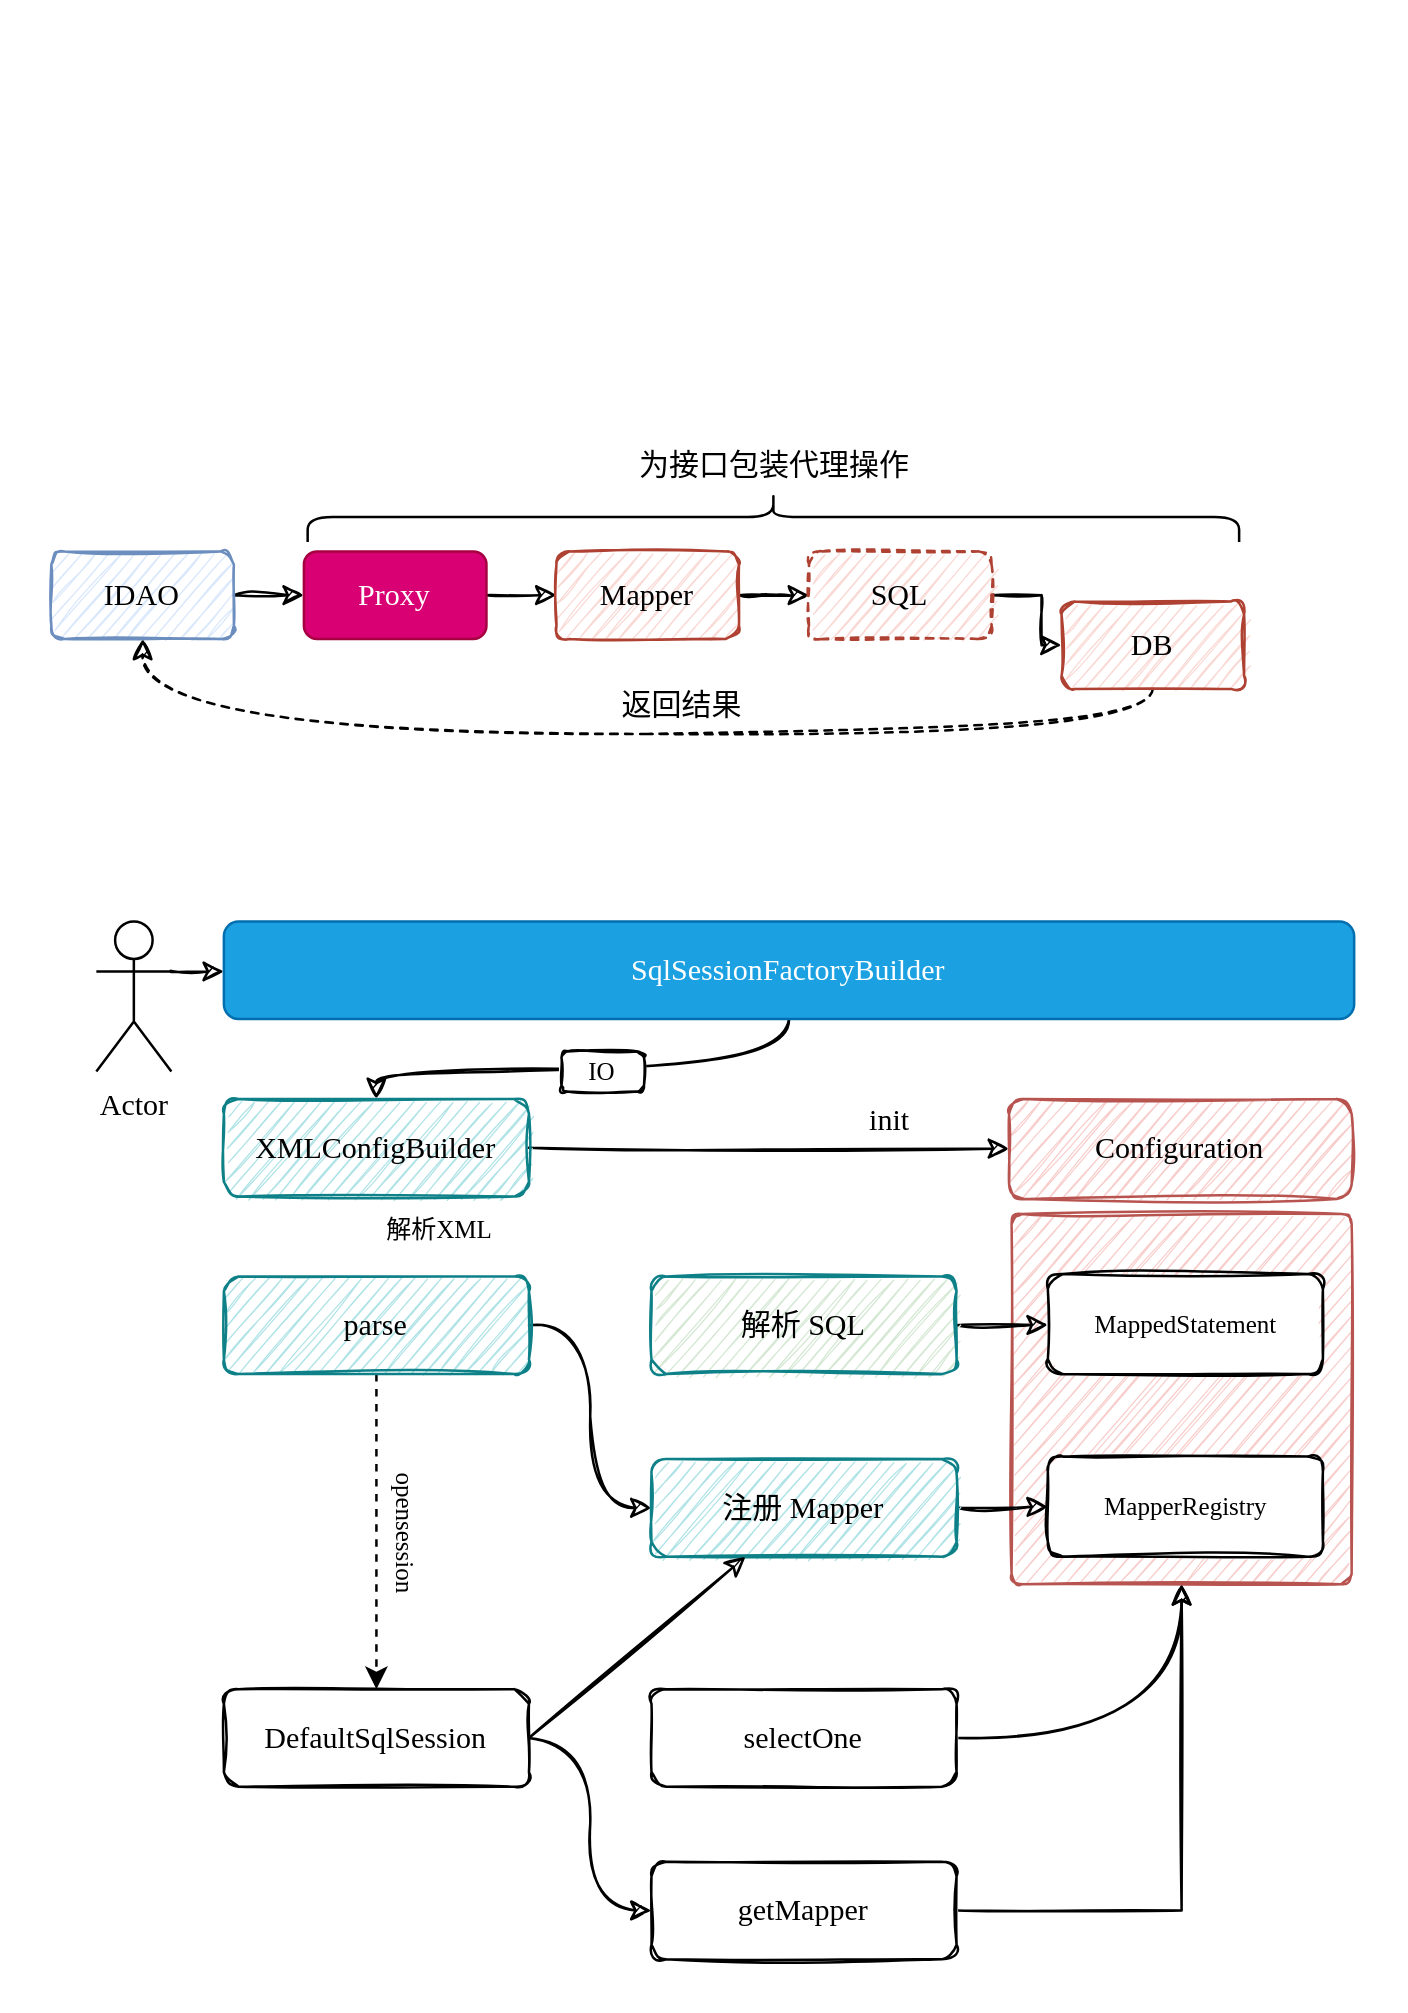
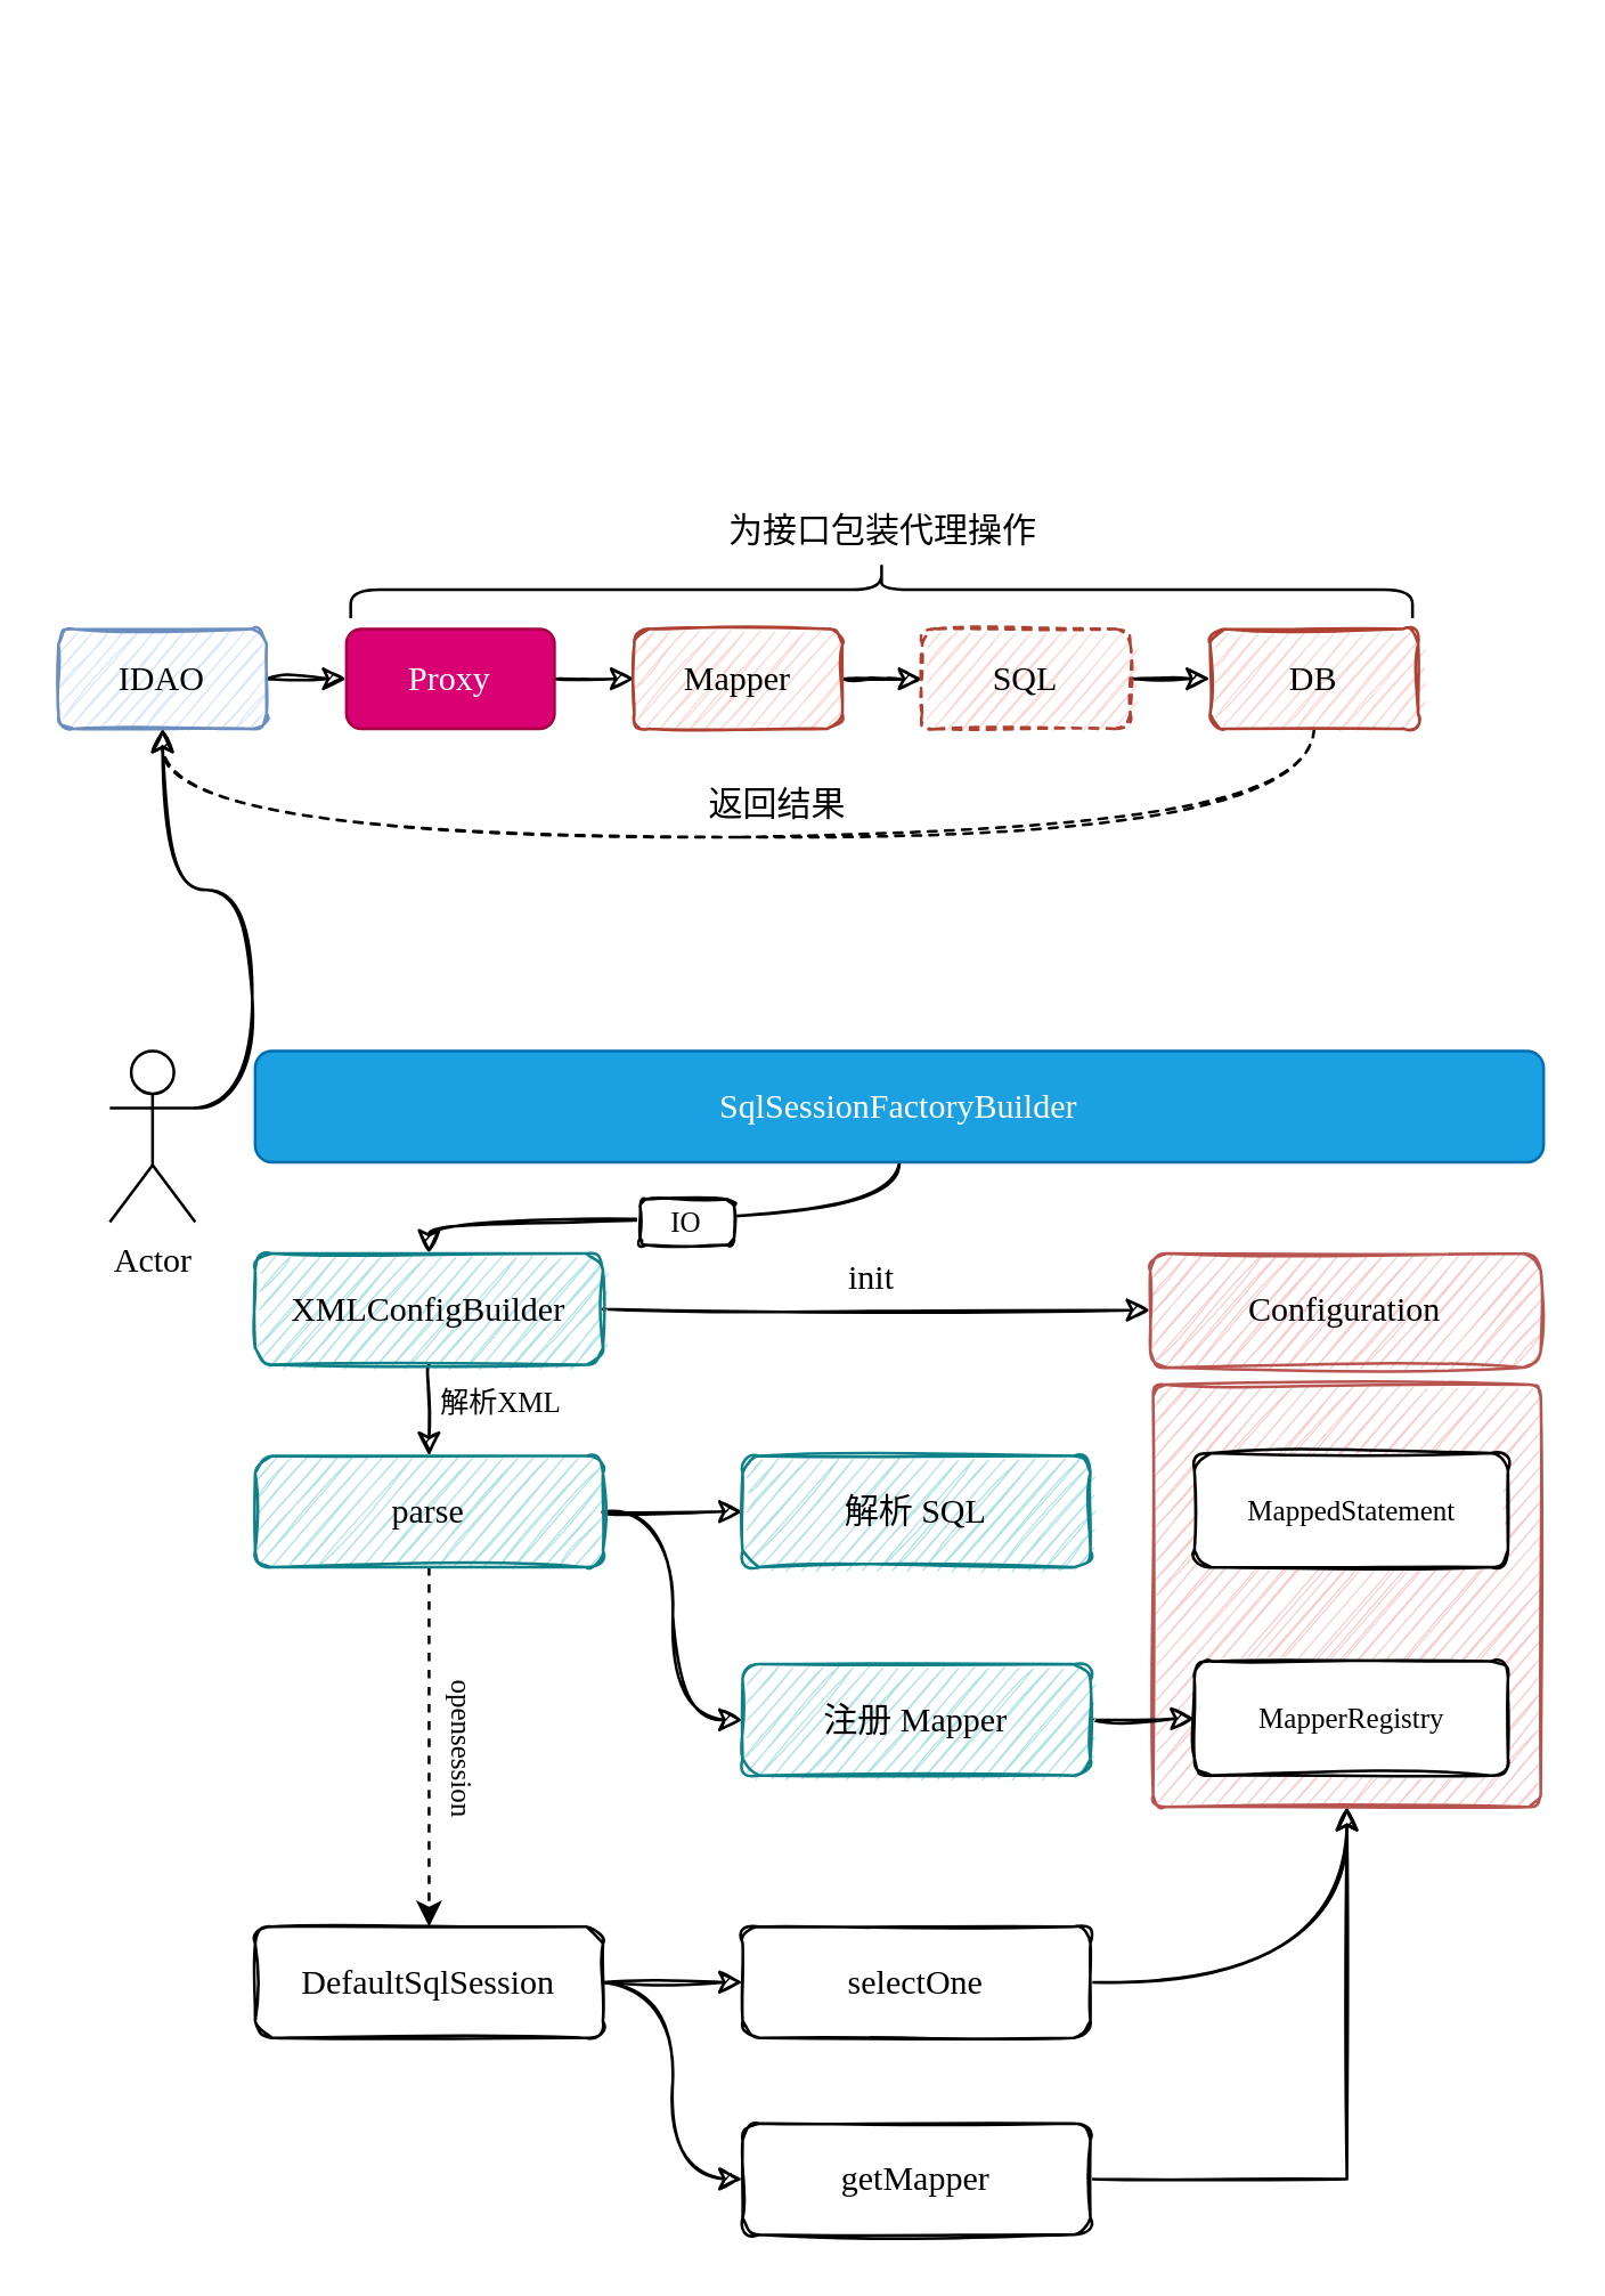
  <mxCell id="0" />
  <mxCell id="1" parent="0" />
  <mxCell id="2" style="edgeStyle=orthogonalEdgeStyle;rounded=0;orthogonalLoop=1;jettySize=auto;html=1;exitX=1;exitY=0.5;exitDx=0;exitDy=0;entryX=0;entryY=0.5;entryDx=0;entryDy=0;fontFamily=Comic Sans MS;sketch=1;" parent="1" source="3" target="5" edge="1"><mxGeometry relative="1" as="geometry" /></mxCell>
  <mxCell id="3" value="&lt;font face=&quot;Comic Sans MS&quot;&gt;IDAO&lt;/font&gt;" style="rounded=1;whiteSpace=wrap;html=1;shadow=0;sketch=1;fillColor=#dae8fc;strokeColor=#6c8ebf;" parent="1" vertex="1"><mxGeometry x="20" y="220" width="73" height="35" as="geometry" /></mxCell>
  <mxCell id="4" style="edgeStyle=orthogonalEdgeStyle;rounded=0;sketch=1;orthogonalLoop=1;jettySize=auto;html=1;exitX=1;exitY=0.5;exitDx=0;exitDy=0;entryX=0;entryY=0.5;entryDx=0;entryDy=0;fontFamily=Comic Sans MS;" parent="1" source="5" target="7" edge="1"><mxGeometry relative="1" as="geometry" /></mxCell>
  <mxCell id="5" value="&lt;font face=&quot;Comic Sans MS&quot;&gt;Proxy&lt;/font&gt;" style="rounded=1;whiteSpace=wrap;html=1;shadow=0;sketch=0;fillColor=#d80073;fontColor=#ffffff;strokeColor=#A50040;" parent="1" vertex="1"><mxGeometry x="121" y="220" width="73" height="35" as="geometry" /></mxCell>
  <mxCell id="6" value="" style="edgeStyle=orthogonalEdgeStyle;rounded=0;sketch=1;orthogonalLoop=1;jettySize=auto;html=1;fontFamily=Comic Sans MS;" parent="1" source="7" target="9" edge="1"><mxGeometry relative="1" as="geometry" /></mxCell>
  <mxCell id="7" value="&lt;font face=&quot;Comic Sans MS&quot;&gt;Mapper&lt;/font&gt;" style="rounded=1;whiteSpace=wrap;html=1;shadow=0;sketch=1;fillColor=#fad9d5;strokeColor=#ae4132;" parent="1" vertex="1"><mxGeometry x="222" y="220" width="73" height="35" as="geometry" /></mxCell>
  <mxCell id="8" style="edgeStyle=orthogonalEdgeStyle;rounded=0;sketch=1;orthogonalLoop=1;jettySize=auto;html=1;exitX=1;exitY=0.5;exitDx=0;exitDy=0;fontFamily=Comic Sans MS;" parent="1" source="9" target="11" edge="1"><mxGeometry relative="1" as="geometry" /></mxCell>
  <mxCell id="9" value="&lt;font face=&quot;Comic Sans MS&quot;&gt;SQL&lt;/font&gt;" style="rounded=1;whiteSpace=wrap;html=1;shadow=0;sketch=1;fillColor=#fad9d5;strokeColor=#ae4132;dashed=1;" parent="1" vertex="1"><mxGeometry x="323" y="220" width="73" height="35" as="geometry" /></mxCell>
  <mxCell id="10" style="edgeStyle=orthogonalEdgeStyle;rounded=0;sketch=1;orthogonalLoop=1;jettySize=auto;html=1;exitX=0.5;exitY=1;exitDx=0;exitDy=0;entryX=0.5;entryY=1;entryDx=0;entryDy=0;fontFamily=Comic Sans MS;curved=1;dashed=1;" parent="1" source="11" target="3" edge="1"><mxGeometry relative="1" as="geometry"><Array as="points"><mxPoint x="460" y="293" /><mxPoint x="56" y="293" /></Array></mxGeometry></mxCell>
- <mxCell id="11" value="&lt;font face=&quot;Comic Sans MS&quot;&gt;DB&lt;/font&gt;" style="rounded=1;whiteSpace=wrap;html=1;shadow=0;sketch=1;fillColor=#fad9d5;strokeColor=#ae4132;" parent="1" vertex="1"><mxGeometry x="424" y="240" width="73" height="35" as="geometry" /></mxCell>
+ <mxCell id="11" value="&lt;font face=&quot;Comic Sans MS&quot;&gt;DB&lt;/font&gt;" style="rounded=1;whiteSpace=wrap;html=1;shadow=0;sketch=1;fillColor=#fad9d5;strokeColor=#ae4132;" parent="1" vertex="1"><mxGeometry x="424" y="220" width="73" height="35" as="geometry" /></mxCell>
  <mxCell id="12" value="" style="shape=curlyBracket;whiteSpace=wrap;html=1;rounded=1;flipH=1;shadow=0;sketch=0;fontFamily=Comic Sans MS;rotation=-90;" parent="1" vertex="1"><mxGeometry x="298.75" y="20" width="20" height="372.5" as="geometry" /></mxCell>
  <mxCell id="13" value="为接口包装代理操作" style="text;html=1;align=center;verticalAlign=middle;resizable=0;points=[];autosize=1;strokeColor=none;fillColor=none;fontFamily=Comic Sans MS;" parent="1" vertex="1"><mxGeometry x="249.75" y="177" width="118" height="18" as="geometry" /></mxCell>
  <mxCell id="14" value="返回结果" style="text;html=1;align=center;verticalAlign=middle;resizable=0;points=[];autosize=1;strokeColor=none;fillColor=none;fontFamily=Comic Sans MS;" parent="1" vertex="1"><mxGeometry x="243" y="273" width="58" height="18" as="geometry" /></mxCell>
  <mxCell id="15" value="" style="rounded=1;whiteSpace=wrap;html=1;shadow=0;labelBackgroundColor=none;sketch=1;fillStyle=auto;fontFamily=Comic Sans MS;fontSize=10;fillColor=#f8cecc;arcSize=3;strokeColor=#b85450;" parent="1" vertex="1"><mxGeometry x="404" y="485" width="136" height="148" as="geometry" /></mxCell>
  <mxCell id="16" style="edgeStyle=orthogonalEdgeStyle;curved=1;rounded=0;sketch=1;orthogonalLoop=1;jettySize=auto;html=1;exitX=0.5;exitY=1;exitDx=0;exitDy=0;entryX=0.5;entryY=0;entryDx=0;entryDy=0;fontFamily=Comic Sans MS;" parent="1" source="17" target="22" edge="1"><mxGeometry relative="1" as="geometry" /></mxCell>
  <mxCell id="17" value="SqlSessionFactoryBuilder" style="rounded=1;whiteSpace=wrap;html=1;shadow=0;sketch=0;fontFamily=Comic Sans MS;fillColor=#1ba1e2;strokeColor=#006EAF;fillStyle=auto;fontColor=#ffffff;" parent="1" vertex="1"><mxGeometry x="89" y="368" width="452" height="39" as="geometry" /></mxCell>
- <mxCell id="18" style="edgeStyle=orthogonalEdgeStyle;curved=1;rounded=0;sketch=1;orthogonalLoop=1;jettySize=auto;html=1;exitX=1;exitY=0.333;exitDx=0;exitDy=0;exitPerimeter=0;entryX=0;entryY=0.5;entryDx=0;entryDy=0;fontFamily=Comic Sans MS;fontSize=10;elbow=vertical;" parent="1" source="19" target="17" edge="1"><mxGeometry relative="1" as="geometry" /></mxCell>
+ <mxCell id="18" style="edgeStyle=orthogonalEdgeStyle;curved=1;rounded=0;sketch=1;orthogonalLoop=1;jettySize=auto;html=1;exitX=1;exitY=0.333;exitDx=0;exitDy=0;exitPerimeter=0;fontFamily=Comic Sans MS;fontSize=10;elbow=vertical;" parent="1" source="19" target="3" edge="1"><mxGeometry relative="1" as="geometry" /></mxCell>
  <mxCell id="19" value="Actor" style="shape=umlActor;verticalLabelPosition=bottom;verticalAlign=top;html=1;outlineConnect=0;shadow=0;sketch=0;fontFamily=Comic Sans MS;" parent="1" vertex="1"><mxGeometry x="38" y="368" width="30" height="60" as="geometry" /></mxCell>
+ <mxCell id="20" style="edgeStyle=orthogonalEdgeStyle;curved=1;rounded=0;sketch=1;orthogonalLoop=1;jettySize=auto;html=1;exitX=0.5;exitY=1;exitDx=0;exitDy=0;entryX=0.5;entryY=0;entryDx=0;entryDy=0;fontFamily=Comic Sans MS;" parent="1" source="22" target="27" edge="1"><mxGeometry relative="1" as="geometry" /></mxCell>
  <mxCell id="21" style="edgeStyle=none;rounded=0;sketch=1;orthogonalLoop=1;jettySize=auto;html=1;exitX=1;exitY=0.5;exitDx=0;exitDy=0;fontFamily=Comic Sans MS;fontSize=6;" parent="1" source="22" target="33" edge="1"><mxGeometry relative="1" as="geometry" /></mxCell>
  <mxCell id="22" value="XMLConfigBuilder" style="rounded=1;whiteSpace=wrap;html=1;shadow=0;sketch=1;fontFamily=Comic Sans MS;fillColor=#b0e3e6;strokeColor=#0e8088;fillStyle=auto;" parent="1" vertex="1"><mxGeometry x="89" y="439" width="122" height="39" as="geometry" /></mxCell>
- <mxCell id="23" value="init" style="text;html=1;align=center;verticalAlign=middle;resizable=0;points=[];autosize=1;strokeColor=none;fillColor=none;fontFamily=Comic Sans MS;" parent="1" vertex="1"><mxGeometry x="340" y="439" width="29" height="18" as="geometry" /></mxCell>
+ <mxCell id="23" value="init" style="text;html=1;align=center;verticalAlign=middle;resizable=0;points=[];autosize=1;strokeColor=none;fillColor=none;fontFamily=Comic Sans MS;" parent="1" vertex="1"><mxGeometry x="290" y="439" width="29" height="18" as="geometry" /></mxCell>
+ <mxCell id="24" style="edgeStyle=orthogonalEdgeStyle;curved=1;rounded=0;sketch=1;orthogonalLoop=1;jettySize=auto;html=1;exitX=1;exitY=0.5;exitDx=0;exitDy=0;fontFamily=Comic Sans MS;fontSize=10;" parent="1" source="27" target="30" edge="1"><mxGeometry relative="1" as="geometry" /></mxCell>
  <mxCell id="25" style="edgeStyle=orthogonalEdgeStyle;curved=1;rounded=0;sketch=1;orthogonalLoop=1;jettySize=auto;html=1;exitX=1;exitY=0.5;exitDx=0;exitDy=0;entryX=0;entryY=0.5;entryDx=0;entryDy=0;fontFamily=Comic Sans MS;fontSize=10;" parent="1" source="27" target="32" edge="1"><mxGeometry relative="1" as="geometry" /></mxCell>
  <mxCell id="26" style="rounded=0;sketch=0;orthogonalLoop=1;jettySize=auto;html=1;exitX=0.5;exitY=1;exitDx=0;exitDy=0;fontFamily=Comic Sans MS;fontSize=10;dashed=1;" parent="1" source="27" target="38" edge="1"><mxGeometry relative="1" as="geometry" /></mxCell>
  <mxCell id="27" value="parse" style="rounded=1;whiteSpace=wrap;html=1;shadow=0;sketch=1;fontFamily=Comic Sans MS;fillColor=#b0e3e6;strokeColor=#0e8088;fillStyle=auto;" parent="1" vertex="1"><mxGeometry x="89" y="510" width="122" height="39" as="geometry" /></mxCell>
  <mxCell id="28" value="&lt;font style=&quot;font-size: 10px&quot;&gt;解析XML&lt;/font&gt;" style="text;html=1;align=center;verticalAlign=middle;resizable=0;points=[];autosize=1;strokeColor=none;fillColor=none;fontFamily=Comic Sans MS;" parent="1" vertex="1"><mxGeometry x="148.5" y="481" width="52" height="19" as="geometry" /></mxCell>
- <mxCell id="29" style="edgeStyle=none;rounded=0;sketch=1;orthogonalLoop=1;jettySize=auto;html=1;exitX=1;exitY=0.5;exitDx=0;exitDy=0;fontFamily=Comic Sans MS;fontSize=10;" parent="1" source="30" target="34" edge="1"><mxGeometry relative="1" as="geometry" /></mxCell>
- <mxCell id="30" value="解析 SQL" style="rounded=1;whiteSpace=wrap;html=1;shadow=0;sketch=1;fontFamily=Comic Sans MS;fillColor=#d5e8d4;strokeColor=#0e8088;fillStyle=auto;" parent="1" vertex="1"><mxGeometry x="260" y="510" width="122" height="39" as="geometry" /></mxCell>
+ <mxCell id="30" value="解析 SQL" style="rounded=1;whiteSpace=wrap;html=1;shadow=0;sketch=1;fontFamily=Comic Sans MS;fillColor=#b0e3e6;strokeColor=#0e8088;fillStyle=auto;" parent="1" vertex="1"><mxGeometry x="260" y="510" width="122" height="39" as="geometry" /></mxCell>
  <mxCell id="31" style="edgeStyle=none;rounded=0;sketch=1;orthogonalLoop=1;jettySize=auto;html=1;exitX=1;exitY=0.5;exitDx=0;exitDy=0;entryX=0;entryY=0.5;entryDx=0;entryDy=0;fontFamily=Comic Sans MS;fontSize=10;" parent="1" source="32" target="35" edge="1"><mxGeometry relative="1" as="geometry" /></mxCell>
  <mxCell id="32" value="注册 Mapper" style="rounded=1;whiteSpace=wrap;html=1;shadow=0;sketch=1;fontFamily=Comic Sans MS;fillColor=#b0e3e6;strokeColor=#0e8088;fillStyle=auto;" parent="1" vertex="1"><mxGeometry x="260" y="583" width="122" height="39" as="geometry" /></mxCell>
  <mxCell id="33" value="Configuration" style="rounded=1;whiteSpace=wrap;html=1;shadow=0;sketch=1;fontFamily=Comic Sans MS;fillStyle=auto;fillColor=#f8cecc;strokeColor=#b85450;" parent="1" vertex="1"><mxGeometry x="403" y="439" width="137" height="40" as="geometry" /></mxCell>
  <mxCell id="34" value="&lt;pre style=&quot;background-color: rgb(255 , 255 , 255)&quot;&gt;&lt;font face=&quot;Comic Sans MS&quot; style=&quot;font-size: 10px&quot;&gt;MappedStatement&lt;/font&gt;&lt;/pre&gt;" style="rounded=1;whiteSpace=wrap;html=1;shadow=0;sketch=1;fontFamily=Comic Sans MS;fillStyle=auto;" parent="1" vertex="1"><mxGeometry x="418.5" y="509" width="110" height="40" as="geometry" /></mxCell>
  <mxCell id="35" value="&lt;pre&gt;&lt;pre&gt;&lt;font style=&quot;font-size: 10px&quot; face=&quot;Comic Sans MS&quot;&gt;MapperRegistry&lt;/font&gt;&lt;/pre&gt;&lt;/pre&gt;" style="rounded=1;whiteSpace=wrap;html=1;shadow=0;sketch=1;fontFamily=Comic Sans MS;fillStyle=auto;" parent="1" vertex="1"><mxGeometry x="418.5" y="582" width="110" height="40" as="geometry" /></mxCell>
- <mxCell id="36" style="edgeStyle=none;rounded=0;sketch=1;orthogonalLoop=1;jettySize=auto;html=1;exitX=1;exitY=0.5;exitDx=0;exitDy=0;fontFamily=Comic Sans MS;fontSize=10;" parent="1" source="38" target="32" edge="1"><mxGeometry relative="1" as="geometry" /></mxCell>
+ <mxCell id="36" style="edgeStyle=none;rounded=0;sketch=1;orthogonalLoop=1;jettySize=auto;html=1;exitX=1;exitY=0.5;exitDx=0;exitDy=0;fontFamily=Comic Sans MS;fontSize=10;" parent="1" source="38" target="40" edge="1"><mxGeometry relative="1" as="geometry" /></mxCell>
  <mxCell id="37" style="edgeStyle=orthogonalEdgeStyle;rounded=0;sketch=1;orthogonalLoop=1;jettySize=auto;html=1;exitX=1;exitY=0.5;exitDx=0;exitDy=0;entryX=0;entryY=0.5;entryDx=0;entryDy=0;fontFamily=Comic Sans MS;fontSize=10;elbow=vertical;curved=1;" parent="1" source="38" target="42" edge="1"><mxGeometry relative="1" as="geometry" /></mxCell>
  <mxCell id="38" value="DefaultSqlSession" style="rounded=1;whiteSpace=wrap;html=1;shadow=0;sketch=1;fontFamily=Comic Sans MS;fillStyle=auto;" parent="1" vertex="1"><mxGeometry x="89" y="675" width="122" height="39" as="geometry" /></mxCell>
  <mxCell id="39" style="edgeStyle=orthogonalEdgeStyle;curved=1;rounded=0;sketch=1;orthogonalLoop=1;jettySize=auto;html=1;exitX=1;exitY=0.5;exitDx=0;exitDy=0;entryX=0.5;entryY=1;entryDx=0;entryDy=0;fontFamily=Comic Sans MS;fontSize=10;elbow=vertical;" parent="1" source="40" target="15" edge="1"><mxGeometry relative="1" as="geometry" /></mxCell>
  <mxCell id="40" value="selectOne" style="rounded=1;whiteSpace=wrap;html=1;shadow=0;sketch=1;fontFamily=Comic Sans MS;fillStyle=auto;" parent="1" vertex="1"><mxGeometry x="260" y="675" width="122" height="39" as="geometry" /></mxCell>
  <mxCell id="41" style="edgeStyle=orthogonalEdgeStyle;rounded=0;sketch=1;orthogonalLoop=1;jettySize=auto;html=1;exitX=1;exitY=0.5;exitDx=0;exitDy=0;entryX=0.5;entryY=1;entryDx=0;entryDy=0;fontFamily=Comic Sans MS;fontSize=10;elbow=vertical;" parent="1" source="42" target="15" edge="1"><mxGeometry relative="1" as="geometry" /></mxCell>
  <mxCell id="42" value="getMapper" style="rounded=1;whiteSpace=wrap;html=1;shadow=0;sketch=1;fontFamily=Comic Sans MS;fillStyle=auto;" parent="1" vertex="1"><mxGeometry x="260" y="744" width="122" height="39" as="geometry" /></mxCell>
  <mxCell id="43" value="opensession" style="text;html=1;align=center;verticalAlign=middle;resizable=0;points=[];autosize=1;strokeColor=none;fillColor=none;fontSize=10;fontFamily=Comic Sans MS;rotation=90;" parent="1" vertex="1"><mxGeometry x="130" y="604" width="65" height="16" as="geometry" /></mxCell>
  <mxCell id="44" value="IO" style="rounded=1;whiteSpace=wrap;html=1;shadow=0;labelBackgroundColor=none;sketch=1;fillStyle=auto;fontFamily=Comic Sans MS;fontSize=10;" parent="1" vertex="1"><mxGeometry x="224" y="420" width="33" height="16" as="geometry" /></mxCell>
